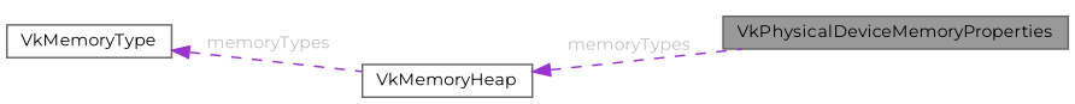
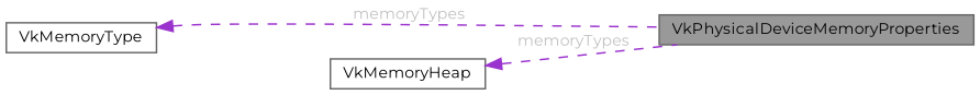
  digraph {
    fontname=Montserrat
    rankdir=LR
    node [color=gray40 fillcolor=white fontname=Montserrat fontsize=10 shape=box style=filled]
    edge [color=darkorchid3 dir=back fontcolor=grey fontname=Montserrat fontsize=10 labelfontname=Helvetica labelfontsize=10 style=dashed]
    n1 [fillcolor=grey60 fontcolor=black height=0.2 label=VkPhysicalDeviceMemoryProperties width=0.4]
    n2 [height=0.2 label=VkMemoryType width=0.4]
    n3 [height=0.2 label=VkMemoryHeap width=0.4]
-   n2 -> n3 [label=" memoryTypes"]
+   n2 -> n1 [label=" memoryTypes"]
    n3 -> n1 [label=" memoryTypes"]
  }
